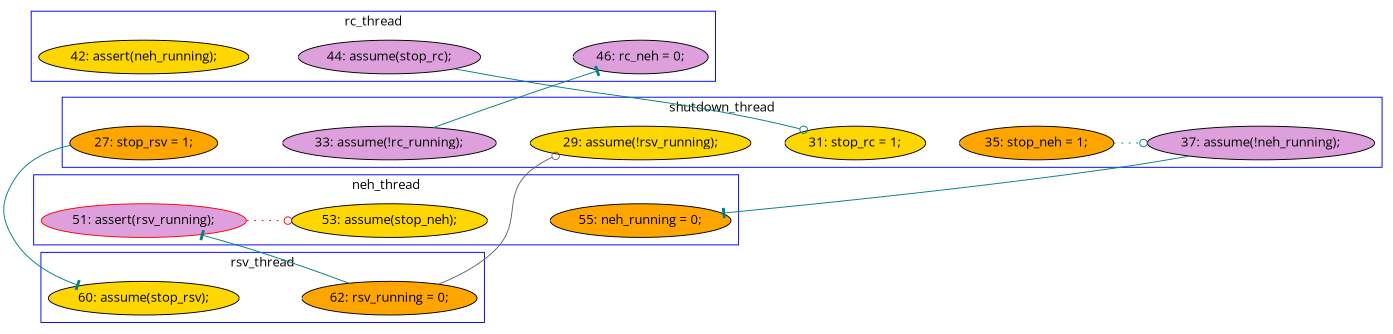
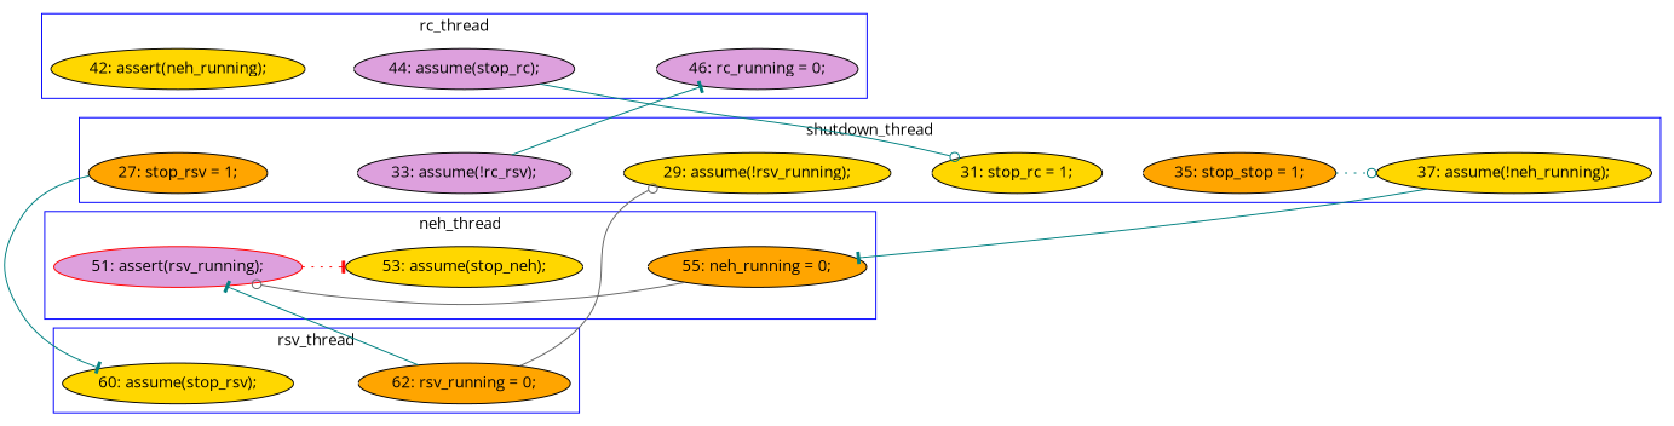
  digraph {
    fontname="Open Sans"
    rankdir=LR
    node [fillcolor=gold fontname="Open Sans" style=filled]
    edge [color=white fontname="Open Sans" style=solid]
    n1 [label="42: assert(neh_running);"]
    n2 [fillcolor=plum label="44: assume(stop_rc);"]
-   n3 [fillcolor=plum label="46: rc_neh = 0;"]
-   n4 [fillcolor=plum label="37: assume(!neh_running);"]
+   n3 [fillcolor=plum label="46: rc_running = 0;"]
+   n4 [label="37: assume(!neh_running);"]
    n5 [label="31: stop_rc = 1;"]
-   n6 [fillcolor=orange label="35: stop_neh = 1;"]
+   n6 [fillcolor=orange label="35: stop_stop = 1;"]
    n7 [label="29: assume(!rsv_running);"]
    n8 [fillcolor=orange label="27: stop_rsv = 1;"]
-   n9 [fillcolor=plum label="33: assume(!rc_running);"]
+   n9 [fillcolor=plum label="33: assume(!rc_rsv);"]
    n10 [fillcolor=orange label="55: neh_running = 0;"]
    n11 [color=red fillcolor=plum label="51: assert(rsv_running);"]
    n12 [label="53: assume(stop_neh);"]
    n13 [fillcolor=orange label="62: rsv_running = 0;"]
    n14 [label="60: assume(stop_rsv);"]
    subgraph cluster_1 {
      color=blue
      label=rc_thread
      n1
      n2
      n3
    }
    subgraph cluster_2 {
      color=blue
      label=shutdown_thread
      n4
      n5
      n6
      n7
      n8
      n9
    }
    subgraph cluster_3 {
      color=blue
      label=neh_thread
      n10
      n11
      n12
    }
    subgraph cluster_4 {
      color=blue
      label=rsv_thread
      n13
      n14
    }
    n1 -> n2
    n2 -> n3
    n2 -> n5 [arrowhead=odot color=teal constraint=false]
    n4 -> n10 [arrowhead=tee color=teal constraint=false]
    n5 -> n6
    n6 -> n4 [arrowhead=odot color=teal style=dotted]
    n7 -> n5
    n8 -> n9
    n8 -> n14 [arrowhead=tee color=teal constraint=false]
    n9 -> n3 [arrowhead=tee color=teal constraint=false]
    n9 -> n7
-   n11 -> n12 [arrowhead=odot color=red style=dotted]
+   n10 -> n11 [arrowhead=odot color=gray40 constraint=false]
+   n11 -> n12 [arrowhead=tee color=red style=dotted]
    n12 -> n10
    n13 -> n7 [arrowhead=odot color=gray40 constraint=false]
    n13 -> n11 [arrowhead=tee color=teal constraint=false]
    n14 -> n13
  }
